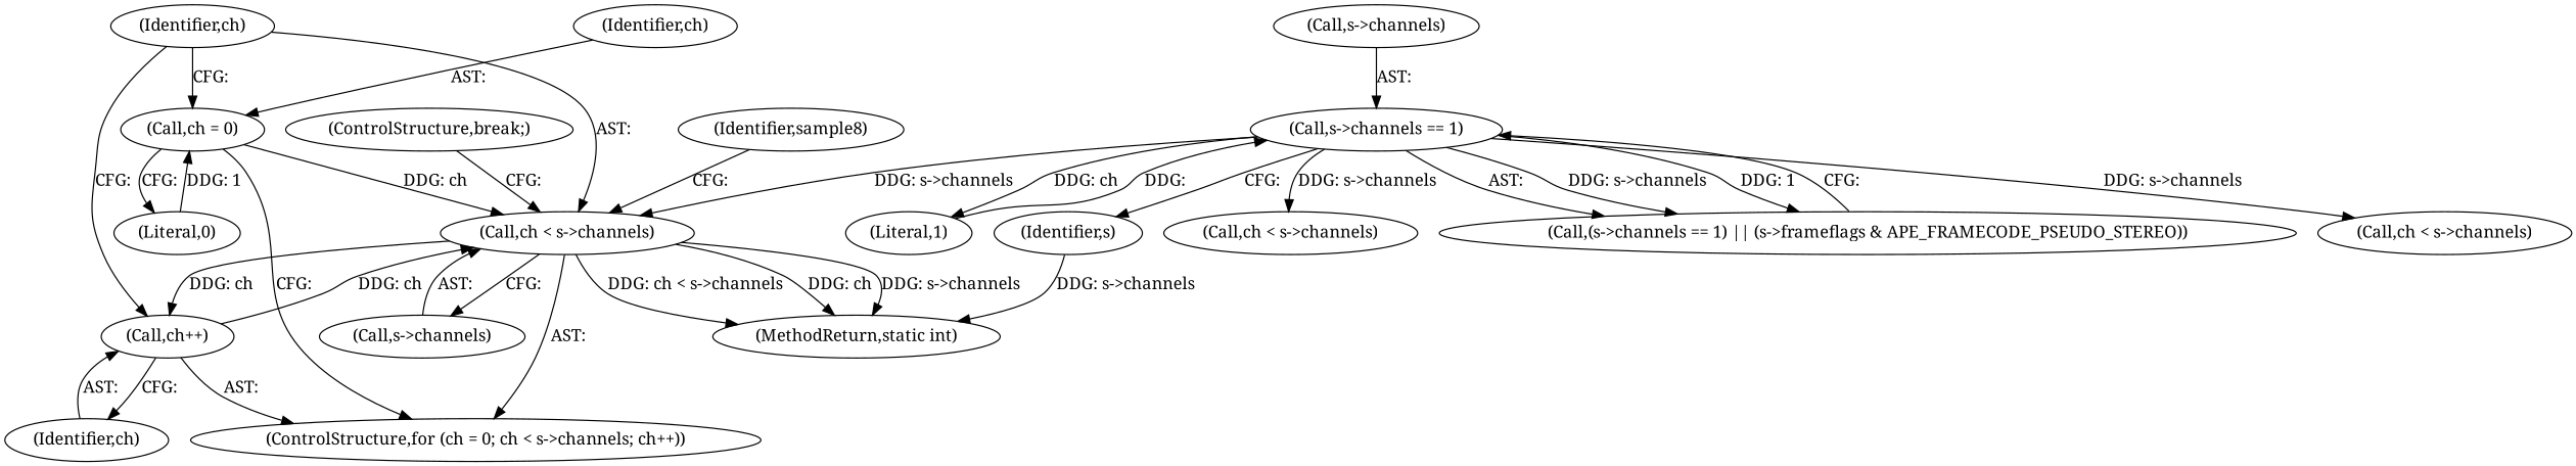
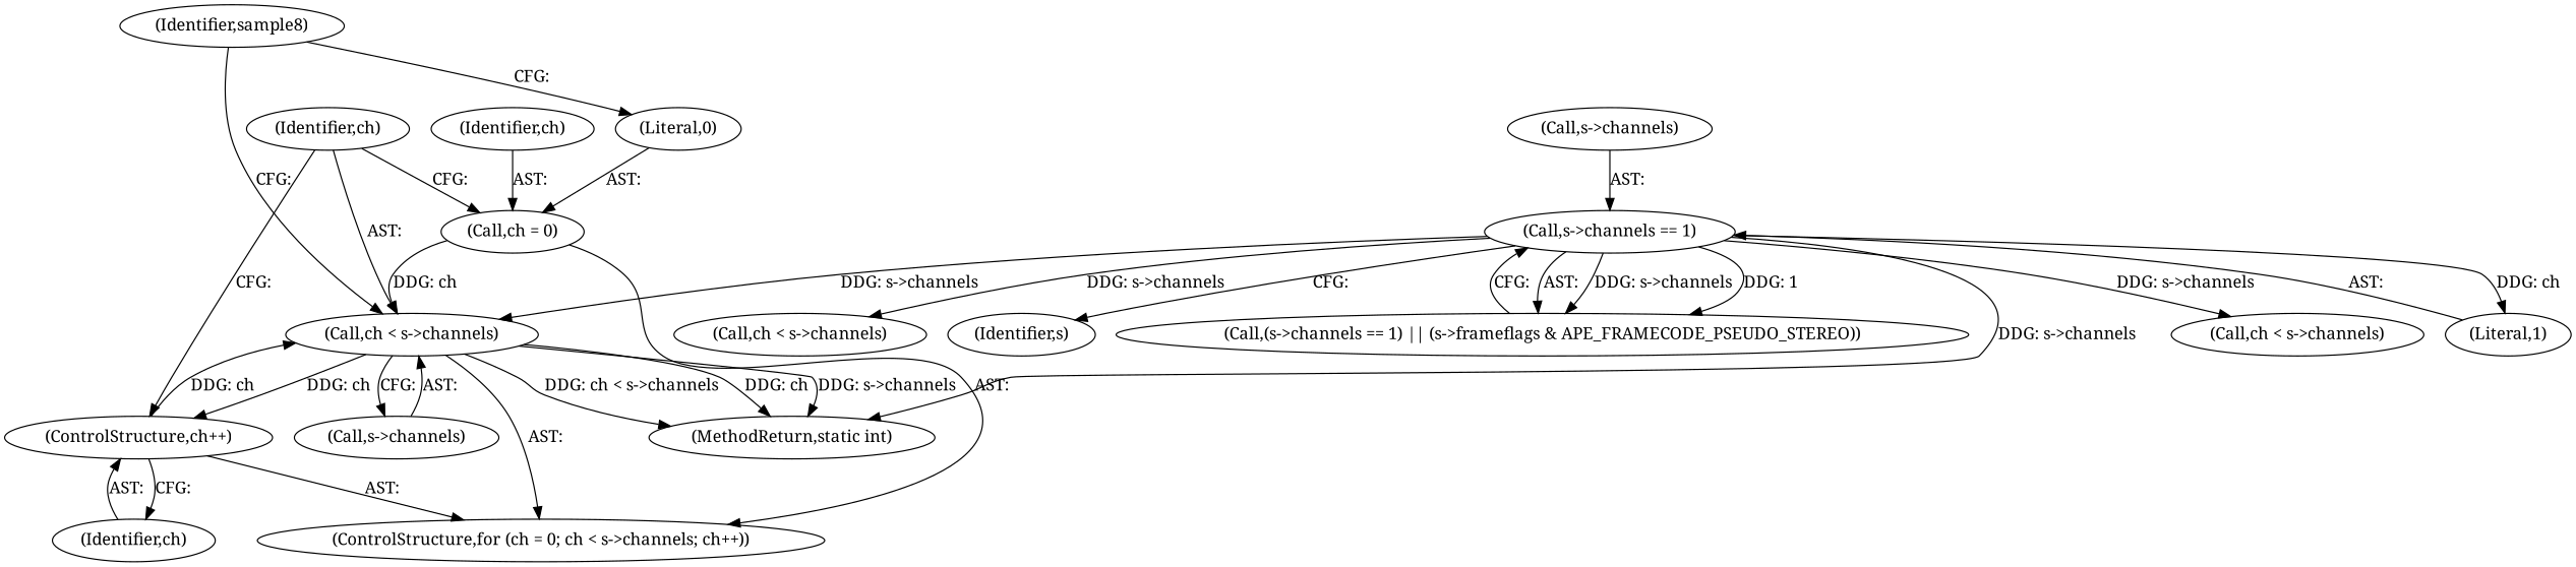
  digraph {
    fontname="Noto Serif"
    node [fontname="Noto Serif"]
    edge [fontname="Noto Serif"]
    n1 [label="(Call,ch < s->channels)"]
-   n2 [label="(Call,ch++)"]
+   n2 [label="(ControlStructure,ch++)"]
    n3 [label="(Call,s->channels)"]
    n4 [label="(ControlStructure,for (ch = 0; ch < s->channels; ch++))"]
    n5 [label="(MethodReturn,static int)"]
    n6 [label="(Identifier,ch)"]
    n7 [label="(Call,ch = 0)"]
    n8 [label="(Literal,0)"]
    n9 [label="(Call,s->channels == 1)"]
    n10 [label="(Call,(s->channels == 1) || (s->frameflags & APE_FRAMECODE_PSEUDO_STEREO))"]
    n11 [label="(Call,ch < s->channels)"]
    n12 [label="(Literal,1)"]
    n13 [label="(Call,ch < s->channels)"]
    n14 [label="(Identifier,s)"]
    n15 [label="(Call,s->channels)"]
    n16 [label="(Identifier,ch)"]
    n17 [label="(Identifier,ch)"]
    n18 [label="(Identifier,sample8)"]
-   n19 [label="(ControlStructure,break;)"]
    n1 -> n2 [label="DDG: ch"]
    n1 -> n3 [label="CFG: "]
    n1 -> n4 [label="AST: "]
    n1 -> n5 [label="DDG: ch < s->channels"]
    n1 -> n5 [label="DDG: ch"]
    n1 -> n5 [label="DDG: s->channels"]
    n2 -> n1 [label="DDG: ch"]
    n2 -> n4 [label="AST: "]
    n2 -> n6 [label="CFG: "]
    n3 -> n1 [label="AST: "]
    n6 -> n2 [label="AST: "]
    n7 -> n1 [label="DDG: ch"]
-   n7 -> n4 [label="CFG: "]
-   n7 -> n8 [label="CFG: "]
-   n8 -> n7 [label="DDG: 1"]
+   n7 -> n4 [label="AST: "]
+   n18 -> n8 [label="CFG: "]
+   n8 -> n7 [label="AST: "]
    n9 -> n1 [label="DDG: s->channels"]
-   n14 -> n5 [label="DDG: s->channels"]
+   n9 -> n5 [label="DDG: s->channels"]
    n9 -> n10 [label="AST: "]
    n9 -> n10 [label="DDG: s->channels"]
    n9 -> n10 [label="DDG: 1"]
    n9 -> n11 [label="DDG: s->channels"]
    n9 -> n12 [label="DDG: ch"]
    n9 -> n13 [label="DDG: s->channels"]
    n9 -> n14 [label="CFG: "]
    n10 -> n9 [label="CFG: "]
-   n12 -> n9 [label="DDG: "]
+   n12 -> n9 [label="AST: "]
    n15 -> n9 [label="AST: "]
    n16 -> n1 [label="AST: "]
    n16 -> n2 [label="CFG: "]
    n16 -> n7 [label="CFG: "]
    n17 -> n7 [label="AST: "]
    n18 -> n1 [label="CFG: "]
-   n19 -> n1 [label="CFG: "]
  }
